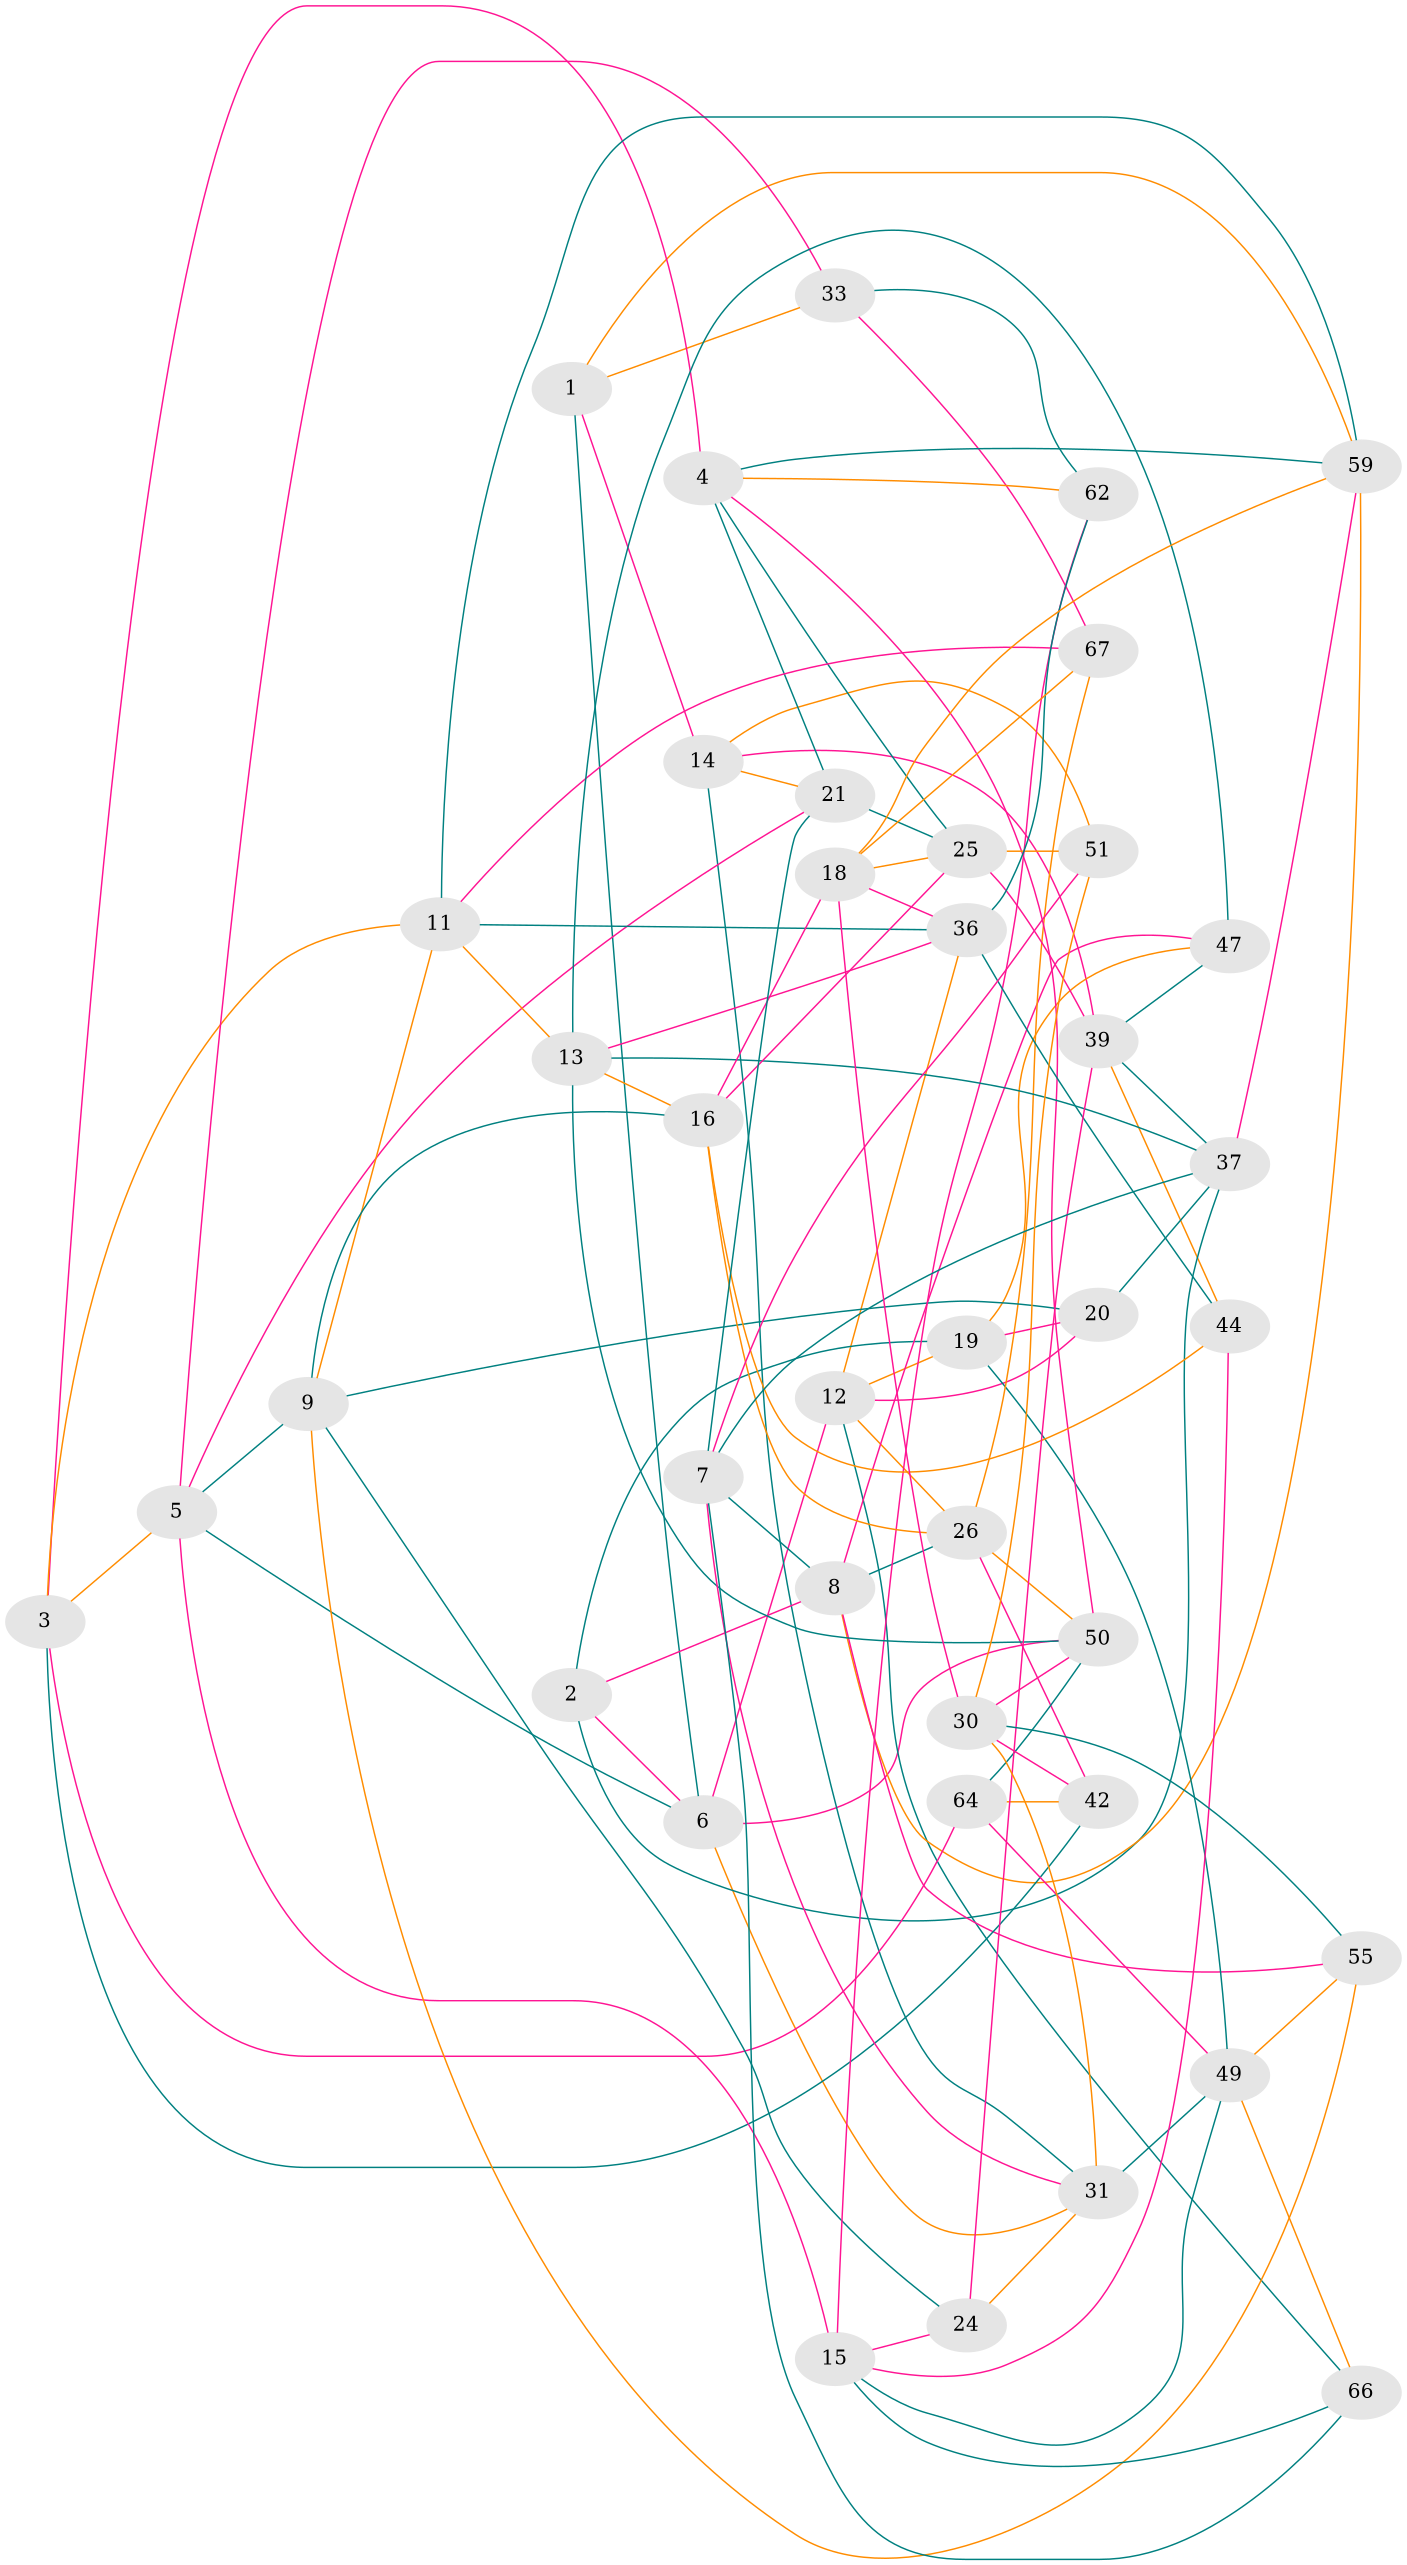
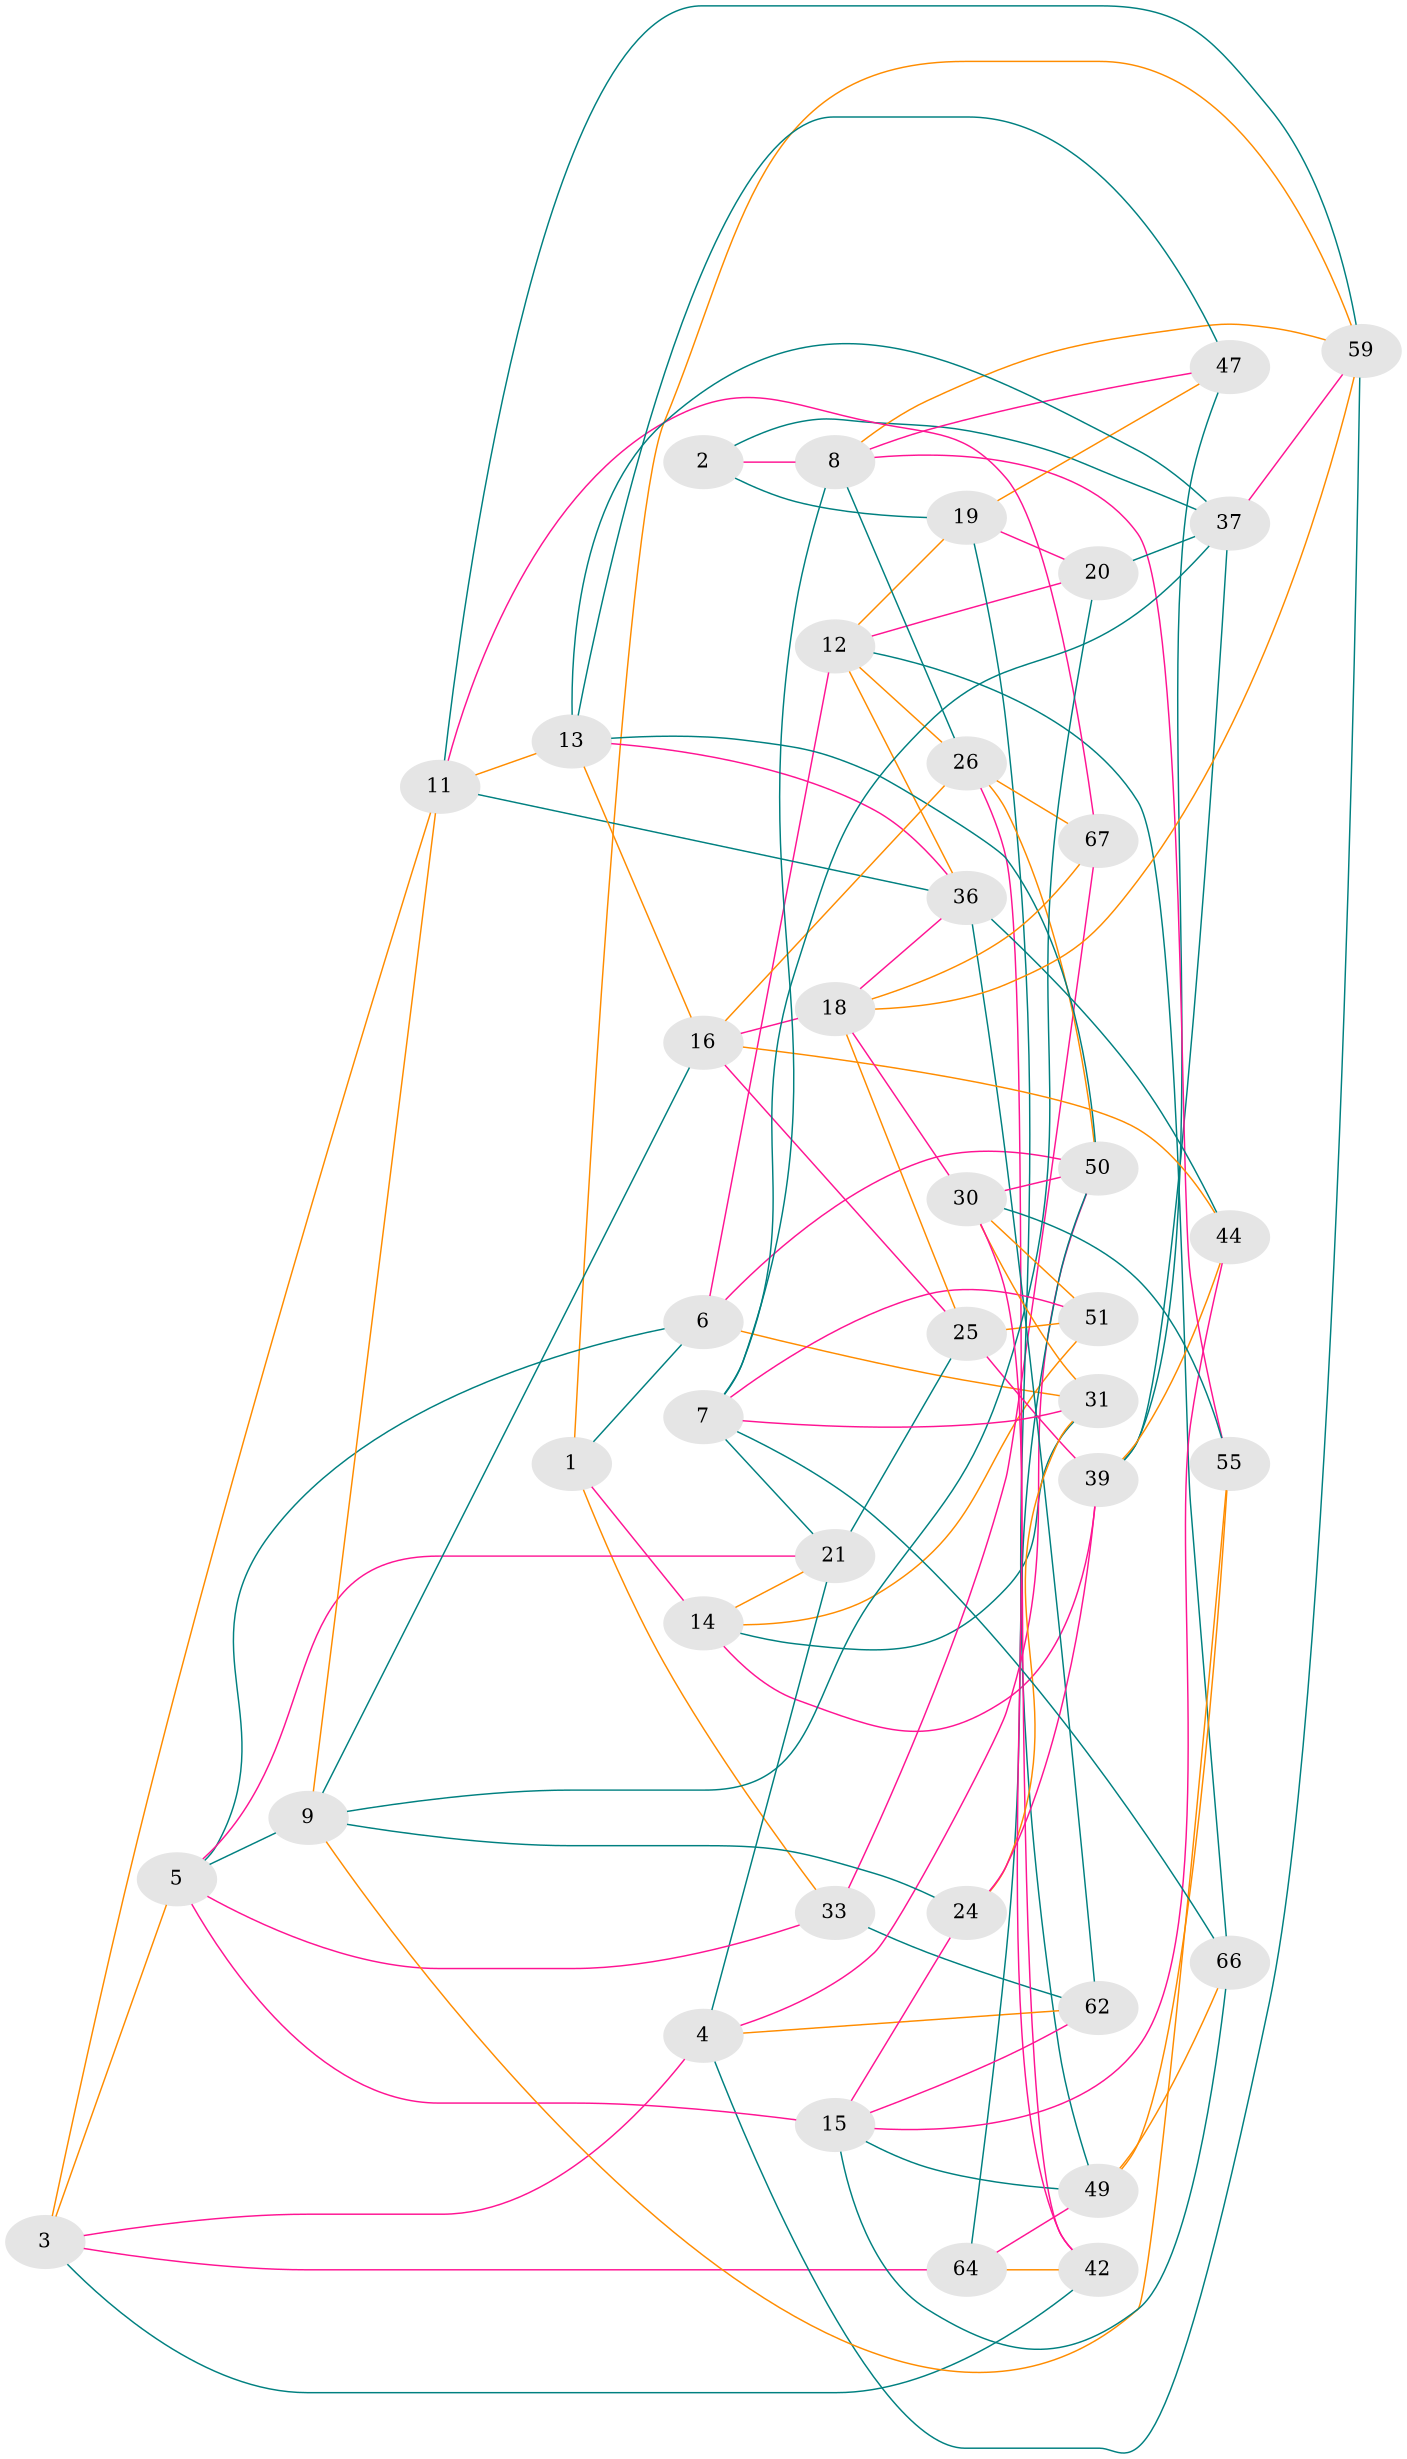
  graph {
    rankdir=LR
    node [color=gray90 style=filled]
    edge [color=teal]
    6 [super="+64"]
    50 [super="+54"]
    12 [super="+28"]
    31 [super="+32"]
    1
    14 [super="+65"]
    33
    59 [super="+61"]
    21 [super="+57"]
    51
    n11 [label=39 super="+46"]
    62
    67
    2
    8 [super="+40"]
    19 [super="+22"]
    37 [super="+60"]
    26 [super="+41"]
    47
    55
    20
    49 [super="+53"]
    3 [super="+39"]
    4 [super="+52"]
    5 [super="+56"]
    11 [super="+35"]
    n27 [label=64]
    42 [super="+48"]
    25 [super="+43"]
    9 [super="+10"]
    15 [super="+45"]
    13 [super="+63"]
    36 [super="+38"]
    16 [super="+17"]
    24
    66
    44
    7 [super="+23"]
    18 [super="+27"]
    30 [super="+58"]
    6 -- 50 [color=deeppink]
    6 -- 12 [color=deeppink]
    6 -- 31 [color=darkorange]
    12 -- 19 [color=darkorange]
    12 -- 26 [color=darkorange]
    12 -- 20 [color=deeppink]
    12 -- 36 [color=darkorange]
    12 -- 66
-   31 -- 49
    1 -- 6
    1 -- 14 [color=deeppink]
    1 -- 33 [color=darkorange]
    1 -- 59 [color=darkorange]
    14 -- 31
    14 -- 21 [color=darkorange weight=2]
    14 -- 51 [color=darkorange]
    14 -- n11 [color=deeppink]
    33 -- 62
    33 -- 67 [color=deeppink]
    21 -- 25
    n11 -- 37
    n11 -- 47
    n11 -- 44 [color=darkorange]
-   2 -- 6 [color=deeppink]
    2 -- 8 [color=deeppink]
    2 -- 19
    2 -- 37
    8 -- 59 [color=darkorange]
    8 -- 26
    8 -- 47 [color=deeppink]
    8 -- 55 [color=deeppink]
    19 -- 47 [color=darkorange]
    19 -- 20 [color=deeppink]
    19 -- 49
    37 -- 59 [color=deeppink]
    26 -- 50 [color=darkorange]
    26 -- 67 [color=darkorange]
    26 -- 42 [color=deeppink]
    20 -- 37
    49 -- 55 [color=darkorange]
    49 -- 66 [color=darkorange]
    3 -- 4 [color=deeppink]
    3 -- 5 [color=darkorange]
    3 -- 11 [color=darkorange]
    3 -- n27 [color=deeppink]
    3 -- 42 [weight=2]
    4 -- 50 [color=deeppink]
    4 -- 59
    4 -- 21
    4 -- 62 [color=darkorange]
-   4 -- 25
    5 -- 6
    5 -- 33 [color=deeppink]
    5 -- 21 [color=deeppink]
    5 -- 9
    5 -- 15 [color=deeppink]
    11 -- 59
    11 -- 67 [color=deeppink]
    11 -- 13 [color=darkorange]
    11 -- 36
    n27 -- 50
    n27 -- 49 [color=deeppink]
    n27 -- 42 [color=darkorange]
    25 -- 51 [color=darkorange]
    25 -- n11 [color=deeppink]
    9 -- 55 [color=darkorange]
    9 -- 20
    9 -- 11 [color=darkorange]
    9 -- 16
    9 -- 24
    15 -- 62 [color=deeppink]
    15 -- 49
    15 -- 24 [color=deeppink]
    15 -- 66
    15 -- 44 [color=deeppink]
    13 -- 50
    13 -- 37
    13 -- 47
    13 -- 36 [color=deeppink]
    13 -- 16 [color=darkorange]
    36 -- 62
    36 -- 44
    16 -- 26 [color=darkorange]
    16 -- 25 [color=deeppink]
    16 -- 44 [color=darkorange]
    16 -- 18 [color=deeppink]
    24 -- 31 [color=darkorange]
    24 -- n11 [color=deeppink]
    7 -- 31 [color=deeppink]
    7 -- 21
    7 -- 51 [color=deeppink]
    7 -- 8
    7 -- 37
    7 -- 66
    18 -- 59 [color=darkorange]
    18 -- 67 [color=darkorange]
    18 -- 25 [color=darkorange]
    18 -- 36 [color=deeppink]
    18 -- 30 [color=deeppink]
    30 -- 50 [color=deeppink]
    30 -- 31 [color=darkorange]
    30 -- 51 [color=darkorange]
    30 -- 55
    30 -- 42 [color=deeppink]
  }
